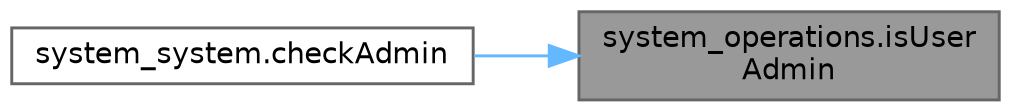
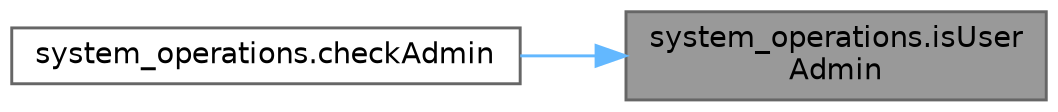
  digraph {
    rankdir=RL
    node [fontname=Helvetica fontsize=10 shape=box style=filled]
    n1 [color=gray40 fillcolor=grey60 fontcolor=black height=0.2 label="system_operations.isUser\lAdmin" width=0.4]
-   n2 [color=grey40 fillcolor=white height=0.2 label="system_system.checkAdmin" width=0.4]
+   n2 [color=grey40 fillcolor=white height=0.2 label="system_operations.checkAdmin" width=0.4]
    n1 -> n2 [color=steelblue1 dir=back fontname=Helvetica fontsize=10 labelfontname=Helvetica labelfontsize=10 style=solid]
  }
